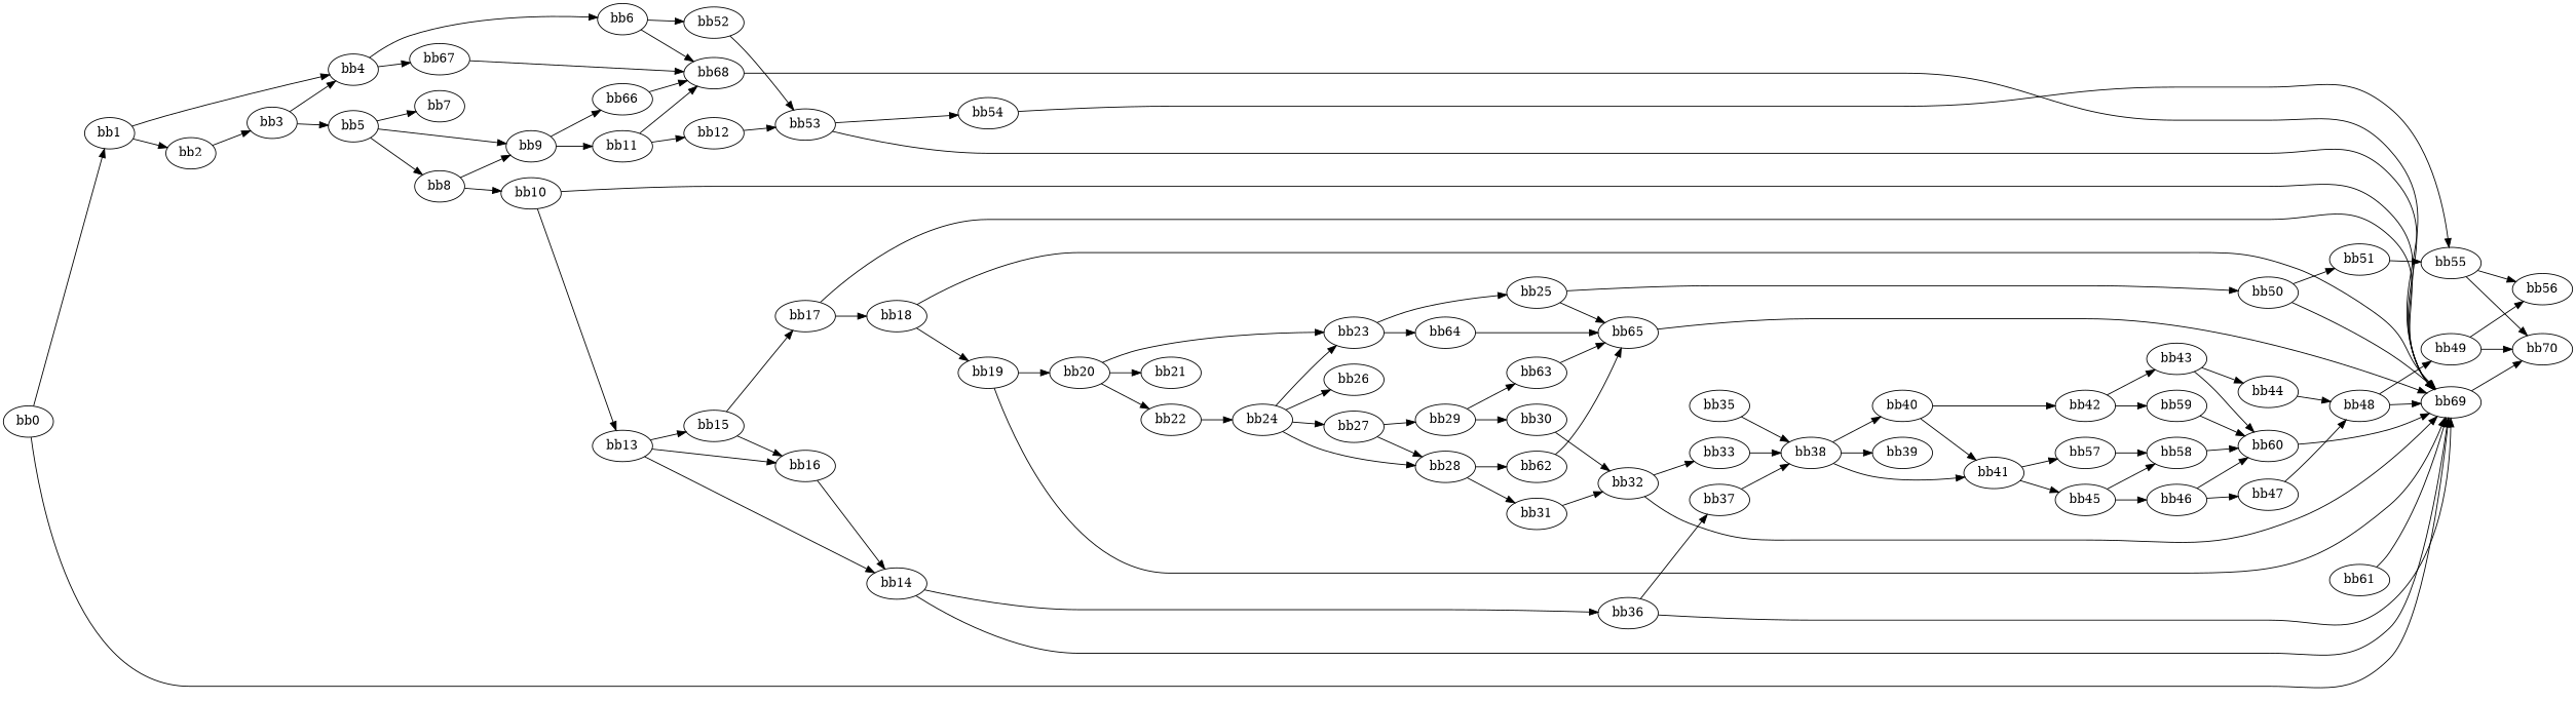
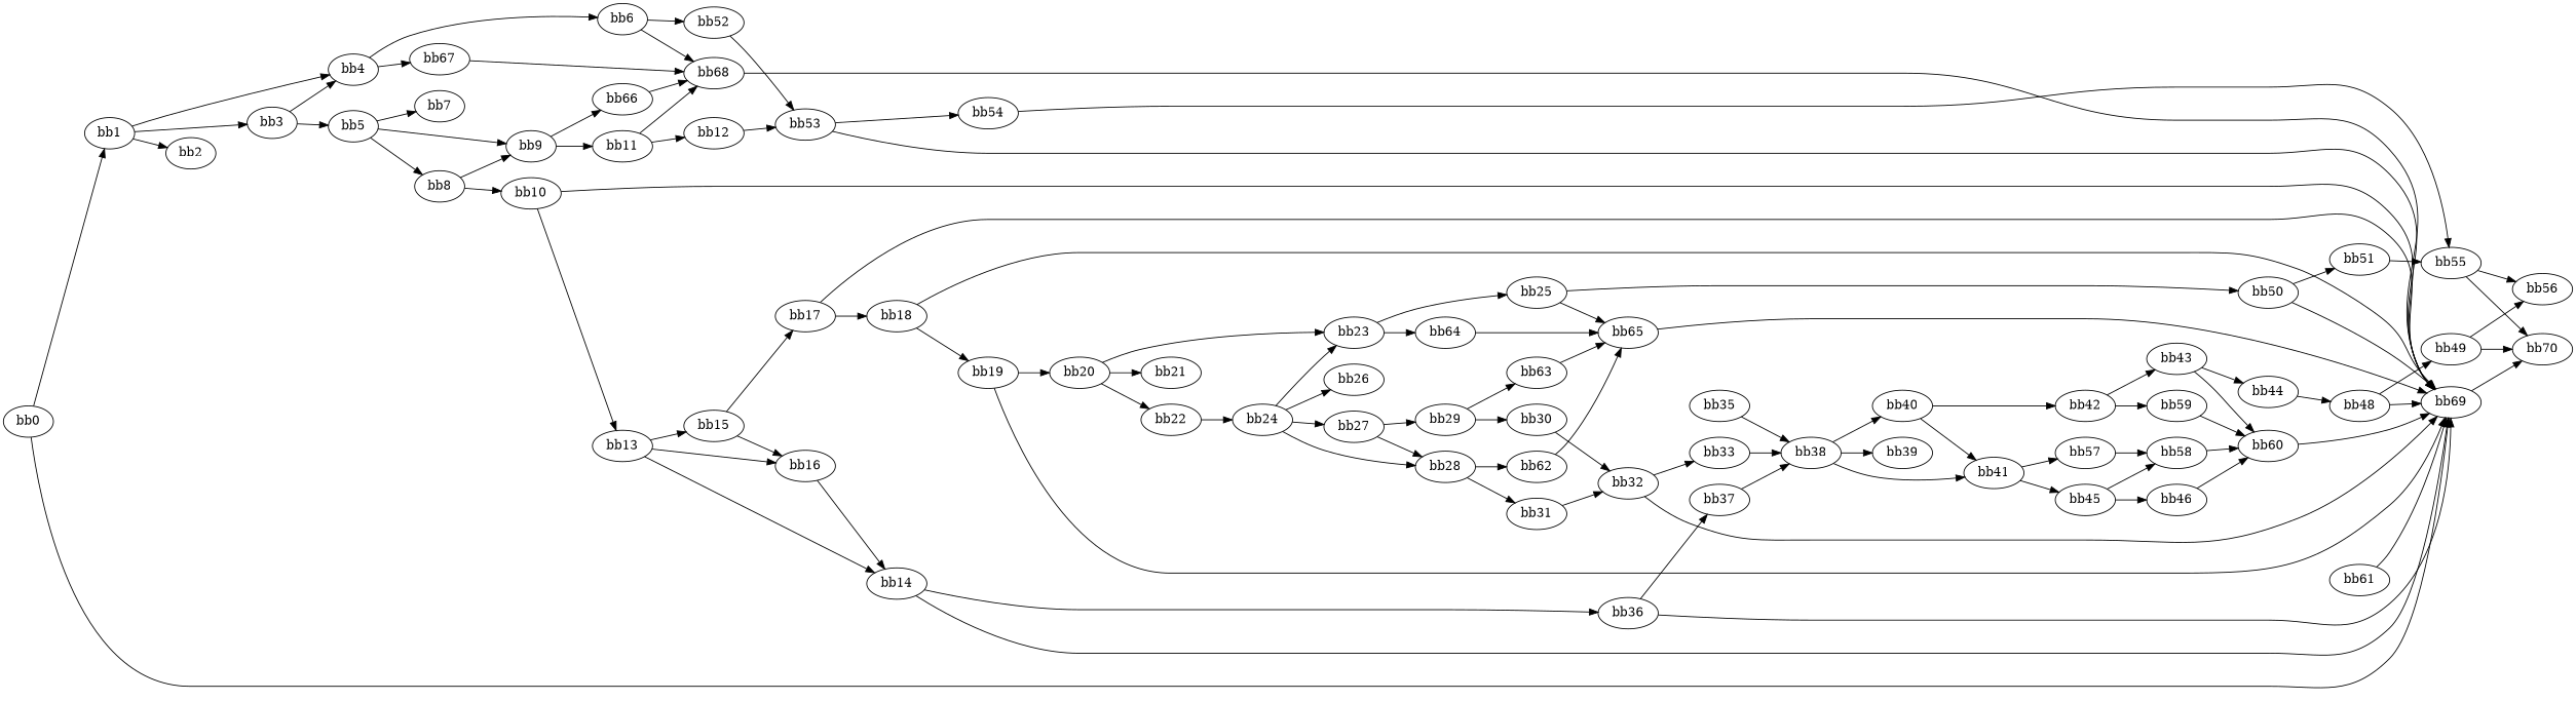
  digraph {
    fontname="DejaVu Serif"
    rankdir=LR
    node [fontname="DejaVu Serif"]
    edge [fontname="DejaVu Serif"]
    n1 [label="bb0\l"]
    n2 [label="bb1\l"]
    n3 [label="bb69\l"]
    n4 [label="bb2\l"]
    n5 [label="bb3\l"]
    n6 [label="bb4\l"]
    n7 [label="bb70\l"]
    n8 [label="bb5\l"]
    n9 [label="bb6\l"]
    n10 [label="bb67\l"]
    n11 [label="bb7\l"]
    n12 [label="bb8\l"]
    n13 [label="bb9\l"]
    n14 [label="bb52\l"]
    n15 [label="bb68\l"]
    n16 [label="bb10\l"]
    n17 [label="bb11\l"]
    n18 [label="bb66\l"]
    n19 [label="bb53\l"]
    n20 [label="bb13\l"]
    n21 [label="bb12\l"]
    n22 [label="bb14\l"]
    n23 [label="bb15\l"]
    n24 [label="bb16\l"]
    n25 [label="bb54\l"]
    n26 [label="bb36\l"]
    n27 [label="bb17\l"]
    n28 [label="bb37\l"]
    n29 [label="bb18\l"]
    n30 [label="bb19\l"]
    n31 [label="bb20\l"]
    n32 [label="bb21\l"]
    n33 [label="bb22\l"]
    n34 [label="bb23\l"]
    n35 [label="bb24\l"]
    n36 [label="bb25\l"]
    n37 [label="bb64\l"]
    n38 [label="bb26\l"]
    n39 [label="bb27\l"]
    n40 [label="bb28\l"]
    n41 [label="bb50\l"]
    n42 [label="bb65\l"]
    n43 [label="bb29\l"]
    n44 [label="bb31\l"]
    n45 [label="bb62\l"]
    n46 [label="bb51\l"]
    n47 [label="bb30\l"]
    n48 [label="bb63\l"]
    n49 [label="bb32\l"]
    n50 [label="bb33\l"]
    n51 [label="bb38\l"]
    n52 [label="bb39\l"]
    n53 [label="bb40\l"]
    n54 [label="bb41\l"]
    n55 [label="bb35\l"]
    n56 [label="bb61\l"]
    n57 [label="bb42\l"]
    n58 [label="bb45\l"]
    n59 [label="bb57\l"]
    n60 [label="bb43\l"]
    n61 [label="bb59\l"]
    n62 [label="bb46\l"]
    n63 [label="bb58\l"]
    n64 [label="bb44\l"]
    n65 [label="bb60\l"]
    n66 [label="bb48\l"]
    n67 [label="bb49\l"]
-   n68 [label="bb47\l"]
    n69 [label="bb56\l"]
    n70 [label="bb55\l"]
    n1 -> n2
    n1 -> n3
    n2 -> n4
-   n4 -> n5
+   n2 -> n5
    n2 -> n6
    n3 -> n7
    n5 -> n6
    n5 -> n8
    n6 -> n9
    n6 -> n10
    n8 -> n11
    n8 -> n12
    n8 -> n13
    n9 -> n14
    n9 -> n15
    n10 -> n15
    n12 -> n13
    n12 -> n16
    n13 -> n17
    n13 -> n18
    n14 -> n19
    n15 -> n3
    n16 -> n3
    n16 -> n20
    n17 -> n15
    n17 -> n21
    n18 -> n15
    n19 -> n3
    n19 -> n25
    n20 -> n22
    n20 -> n23
    n20 -> n24
    n21 -> n19
    n22 -> n3
    n22 -> n26
    n23 -> n24
    n23 -> n27
    n24 -> n22
    n25 -> n70
    n26 -> n3
    n26 -> n28
    n27 -> n3
    n27 -> n29
    n28 -> n51
    n29 -> n3
    n29 -> n30
    n30 -> n3
    n30 -> n31
    n31 -> n32
    n31 -> n33
    n31 -> n34
    n33 -> n35
    n34 -> n36
    n34 -> n37
    n35 -> n34
    n35 -> n38
    n35 -> n39
    n35 -> n40
    n36 -> n41
    n36 -> n42
    n37 -> n42
    n39 -> n40
    n39 -> n43
    n40 -> n44
    n40 -> n45
    n41 -> n3
    n41 -> n46
    n42 -> n3
    n43 -> n47
    n43 -> n48
    n44 -> n49
    n45 -> n42
    n46 -> n70
    n47 -> n49
    n48 -> n42
    n49 -> n3
    n49 -> n50
    n50 -> n51
    n51 -> n52
    n51 -> n53
    n51 -> n54
    n53 -> n54
    n53 -> n57
    n54 -> n58
    n54 -> n59
    n55 -> n51
    n56 -> n3
    n57 -> n60
    n57 -> n61
    n58 -> n62
    n58 -> n63
    n59 -> n63
    n60 -> n64
    n60 -> n65
    n61 -> n65
    n62 -> n65
-   n62 -> n68
    n63 -> n65
    n64 -> n66
    n65 -> n3
    n66 -> n3
    n66 -> n67
    n67 -> n7
    n67 -> n69
-   n68 -> n66
    n70 -> n7
    n70 -> n69
  }
